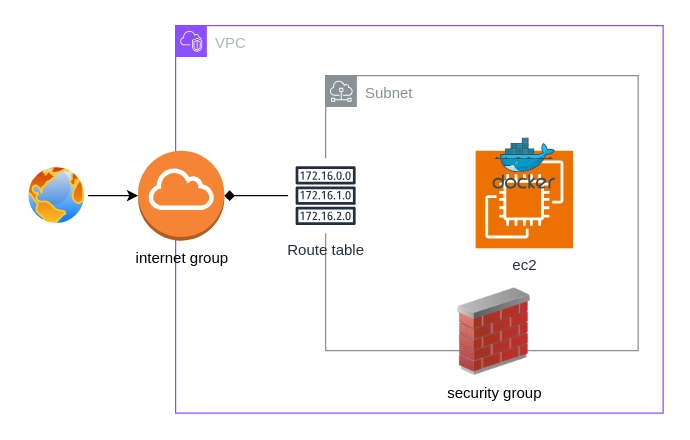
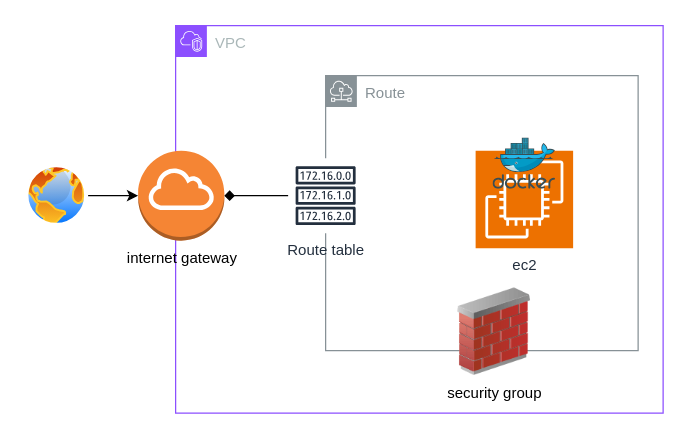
  <mxCell id="0" />
  <mxCell id="1" parent="0" />
  <mxCell id="2" value="VPC" style="points=[[0,0],[0.25,0],[0.5,0],[0.75,0],[1,0],[1,0.25],[1,0.5],[1,0.75],[1,1],[0.75,1],[0.5,1],[0.25,1],[0,1],[0,0.75],[0,0.5],[0,0.25]];outlineConnect=0;gradientColor=none;html=1;whiteSpace=wrap;fontSize=12;fontStyle=0;container=1;pointerEvents=0;collapsible=0;recursiveResize=0;shape=mxgraph.aws4.group;grIcon=mxgraph.aws4.group_vpc2;strokeColor=#8C4FFF;fillColor=none;verticalAlign=top;align=left;spacingLeft=30;fontColor=#AAB7B8;dashed=0;" vertex="1" parent="1"><mxGeometry x="140" y="20" width="390" height="310" as="geometry" /></mxCell>
- <mxCell id="3" value="Subnet" style="sketch=0;outlineConnect=0;gradientColor=none;html=1;whiteSpace=wrap;fontSize=12;fontStyle=0;shape=mxgraph.aws4.group;grIcon=mxgraph.aws4.group_subnet;strokeColor=#879196;fillColor=none;verticalAlign=top;align=left;spacingLeft=30;fontColor=#879196;dashed=0;" vertex="1" parent="2"><mxGeometry x="120" y="40" width="250" height="220" as="geometry" /></mxCell>
+ <mxCell id="3" value="Route" style="sketch=0;outlineConnect=0;gradientColor=none;html=1;whiteSpace=wrap;fontSize=12;fontStyle=0;shape=mxgraph.aws4.group;grIcon=mxgraph.aws4.group_subnet;strokeColor=#879196;fillColor=none;verticalAlign=top;align=left;spacingLeft=30;fontColor=#879196;dashed=0;" vertex="1" parent="2"><mxGeometry x="120" y="40" width="250" height="220" as="geometry" /></mxCell>
  <mxCell id="4" value="ec2" style="sketch=0;points=[[0,0,0],[0.25,0,0],[0.5,0,0],[0.75,0,0],[1,0,0],[0,1,0],[0.25,1,0],[0.5,1,0],[0.75,1,0],[1,1,0],[0,0.25,0],[0,0.5,0],[0,0.75,0],[1,0.25,0],[1,0.5,0],[1,0.75,0]];outlineConnect=0;fontColor=#232F3E;fillColor=#ED7100;strokeColor=#ffffff;dashed=0;verticalLabelPosition=bottom;verticalAlign=top;align=center;html=1;fontSize=12;fontStyle=0;aspect=fixed;shape=mxgraph.aws4.resourceIcon;resIcon=mxgraph.aws4.ec2;" vertex="1" parent="2"><mxGeometry x="240" y="100" width="78" height="78" as="geometry" /></mxCell>
  <mxCell id="5" value="Route table" style="sketch=0;outlineConnect=0;fontColor=#232F3E;gradientColor=none;strokeColor=#232F3E;fillColor=#ffffff;dashed=0;verticalLabelPosition=bottom;verticalAlign=top;align=center;html=1;fontSize=12;fontStyle=0;aspect=fixed;shape=mxgraph.aws4.resourceIcon;resIcon=mxgraph.aws4.route_table;" vertex="1" parent="2"><mxGeometry x="90" y="106" width="60" height="60" as="geometry" /></mxCell>
- <mxCell id="6" value="internet group" style="outlineConnect=0;dashed=0;verticalLabelPosition=bottom;verticalAlign=top;align=center;html=1;shape=mxgraph.aws3.internet_gateway;fillColor=#F58534;gradientColor=none;" vertex="1" parent="2"><mxGeometry x="-30" y="100" width="69" height="72" as="geometry" /></mxCell>
+ <mxCell id="6" value="internet gateway" style="outlineConnect=0;dashed=0;verticalLabelPosition=bottom;verticalAlign=top;align=center;html=1;shape=mxgraph.aws3.internet_gateway;fillColor=#F58534;gradientColor=none;" vertex="1" parent="2"><mxGeometry x="-30" y="100" width="69" height="72" as="geometry" /></mxCell>
  <mxCell id="7" style="edgeStyle=orthogonalEdgeStyle;rounded=0;orthogonalLoop=1;jettySize=auto;html=1;entryX=1;entryY=0.5;entryDx=0;entryDy=0;entryPerimeter=0;endArrow=diamond;" edge="1" parent="2" source="5" target="6"><mxGeometry relative="1" as="geometry" /></mxCell>
  <mxCell id="8" value="security group" style="image;html=1;image=img/lib/clip_art/networking/Firewall_02_128x128.png" vertex="1" parent="2"><mxGeometry x="220" y="210" width="70" height="70" as="geometry" /></mxCell>
  <mxCell id="9" value="" style="image;sketch=0;aspect=fixed;html=1;points=[];align=center;fontSize=12;image=img/lib/mscae/Docker.svg;" vertex="1" parent="2"><mxGeometry x="254" y="90" width="50" height="41" as="geometry" /></mxCell>
  <mxCell id="10" value="" style="edgeStyle=orthogonalEdgeStyle;rounded=0;orthogonalLoop=1;jettySize=auto;html=1;" edge="1" parent="1" source="11" target="6"><mxGeometry relative="1" as="geometry" /></mxCell>
  <mxCell id="11" value="" style="image;aspect=fixed;perimeter=ellipsePerimeter;html=1;align=center;shadow=0;dashed=0;spacingTop=3;image=img/lib/active_directory/internet_globe.svg;" vertex="1" parent="1"><mxGeometry x="20" y="131" width="50" height="50" as="geometry" /></mxCell>
